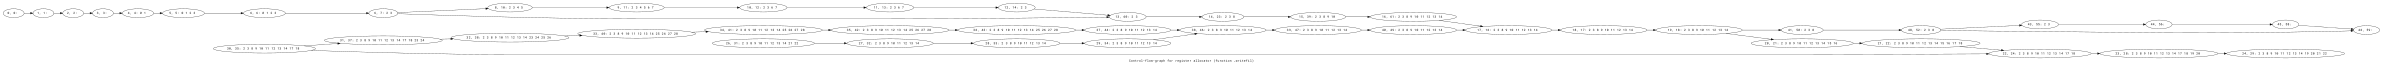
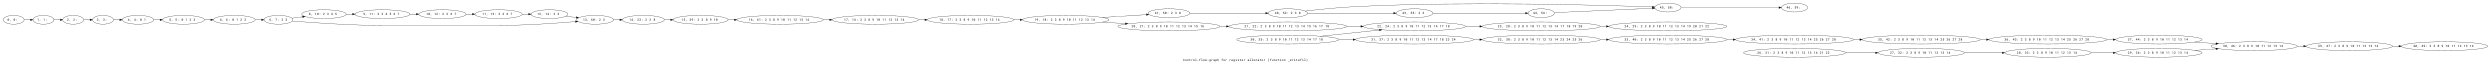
  digraph {
    fontname="Roboto Mono"
    label="Control-flow-graph for register allocator (function _writefil)"
    rankdir=LR
    node [fontname="Roboto Mono"]
    edge [fontname="Roboto Mono"]
    n1 [label="0, 0: "]
    n2 [label="1, 1: "]
    n3 [label="2, 2: "]
    n4 [label="3, 3: "]
    n5 [label="4, 4: 0 1 "]
    n6 [label="5, 5: 0 1 2 3 "]
    n7 [label="6, 6: 0 1 2 3 "]
    n8 [label="6, 7: 2 3"]
    n9 [label="8, 10: 2 3 4 5 "]
    n10 [label="13, 60: 2 3 "]
    n11 [label="9, 11: 2 3 4 5 6 7 "]
    n12 [label="14, 23: 2 3 8 "]
    n13 [label="10, 12: 2 3 6 7 "]
    n14 [label="11, 13: 2 3 6 7 "]
    n15 [label="12, 14: 2 3 "]
    n16 [label="15, 39: 2 3 8 9 10 "]
    n17 [label="16, 61: 2 3 8 9 10 11 12 13 14 "]
    n18 [label="17, 16: 2 3 8 9 10 11 12 13 14 "]
    n19 [label="18, 17: 2 3 8 9 10 11 12 13 14 "]
    n20 [label="19, 18: 2 3 8 9 10 11 12 13 14 "]
    n21 [label="20, 21: 2 3 8 9 10 11 12 13 14 15 16 "]
    n22 [label="41, 50: 2 3 8 "]
    n23 [label="21, 22: 2 3 8 9 10 11 12 13 14 15 16 17 18 "]
    n24 [label="48, 52: 2 3 8"]
    n25 [label="22, 24: 2 3 8 9 10 11 12 13 14 17 18 "]
    n26 [label="23, 28: 2 3 8 9 10 11 12 13 14 17 18 19 20 "]
    n27 [label="24, 29: 2 3 8 9 10 11 12 13 14 19 20 21 22 "]
    n28 [label="30, 35: 2 3 8 9 10 11 12 13 14 17 18 "]
    n29 [label="31, 37: 2 3 8 9 10 11 12 13 14 17 18 23 24 "]
    n30 [label="26, 31: 2 3 8 9 10 11 12 13 14 21 22 "]
    n31 [label="27, 32: 2 3 8 9 10 11 12 13 14 "]
    n32 [label="28, 33: 2 3 8 9 10 11 12 13 14 "]
    n33 [label="29, 34: 2 3 8 9 10 11 12 13 14 "]
    n34 [label="38, 46: 2 3 8 9 10 11 12 13 14 "]
    n35 [label="39, 47: 2 3 8 9 10 11 12 13 14 "]
    n36 [label="32, 38: 2 3 8 9 10 11 12 13 14 23 24 25 26 "]
    n37 [label="33, 40: 2 3 8 9 10 11 12 13 14 25 26 27 28 "]
    n38 [label="34, 41: 2 3 8 9 10 11 12 13 14 25 26 27 28 "]
    n39 [label="35, 42: 2 3 8 9 10 11 12 13 14 25 26 27 28 "]
    n40 [label="36, 43: 2 3 8 9 10 11 12 13 14 25 26 27 28 "]
    n41 [label="37, 44: 2 3 8 9 10 11 12 13 14 "]
    n42 [label="40, 49: 2 3 8 9 10 11 12 13 14 "]
    n43 [label="43, 55: 2 3 "]
    n44 [label="45, 58: "]
    n45 [label="44, 56: "]
    n46 [label="46, 59: "]
    n1 -> n2
    n2 -> n3
    n3 -> n4
    n4 -> n5
    n5 -> n6
    n6 -> n7
    n7 -> n8
    n8 -> n9
    n8 -> n10
    n9 -> n11
    n10 -> n12
    n11 -> n13
    n12 -> n16
    n13 -> n14
    n14 -> n15
    n15 -> n10
    n16 -> n17
    n17 -> n18
    n18 -> n19
    n19 -> n20
    n20 -> n21
    n20 -> n22
    n21 -> n23
    n22 -> n24
    n23 -> n25
    n24 -> n43
-   n24 -> n46
+   n24 -> n44
    n25 -> n26
    n26 -> n27
    n28 -> n25
    n28 -> n29
    n29 -> n36
    n30 -> n31
    n31 -> n32
    n32 -> n33
    n33 -> n34
    n34 -> n35
    n35 -> n42
    n36 -> n37
    n37 -> n38
    n38 -> n39
    n39 -> n40
    n40 -> n41
    n41 -> n34
-   n42 -> n18
    n43 -> n45
    n44 -> n46
    n45 -> n44
  }
